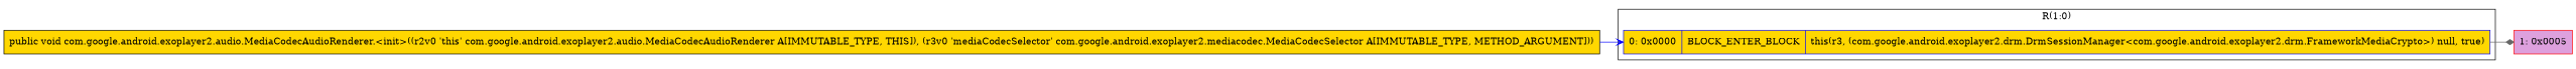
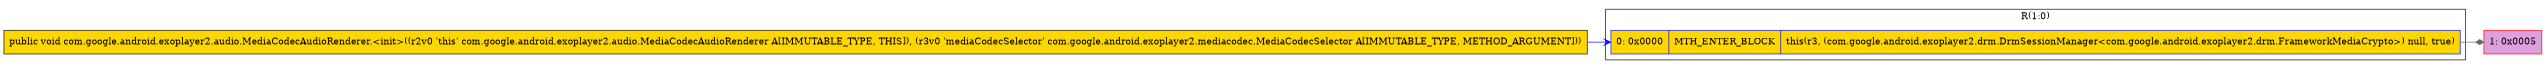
  digraph {
    rankdir=LR
    node [shape=record style=filled fillcolor=gold]
-   n1 [color=blue label="{0\:\ 0x0000|BLOCK_ENTER_BLOCK\l|this(r3, (com.google.android.exoplayer2.drm.DrmSessionManager\<com.google.android.exoplayer2.drm.FrameworkMediaCrypto\>) null, true)\l}"]
+   n1 [color=blue label="{0\:\ 0x0000|MTH_ENTER_BLOCK\l|this(r3, (com.google.android.exoplayer2.drm.DrmSessionManager\<com.google.android.exoplayer2.drm.FrameworkMediaCrypto\>) null, true)\l}"]
    n2 [color=red label="{1\:\ 0x0005}" fillcolor=plum]
    n3 [label="{public void com.google.android.exoplayer2.audio.MediaCodecAudioRenderer.\<init\>((r2v0 'this' com.google.android.exoplayer2.audio.MediaCodecAudioRenderer A[IMMUTABLE_TYPE, THIS]), (r3v0 'mediaCodecSelector' com.google.android.exoplayer2.mediacodec.MediaCodecSelector A[IMMUTABLE_TYPE, METHOD_ARGUMENT])) }"]
    subgraph cluster_1 {
      label="R(1:0)"
      n1
    }
    n1 -> n2 [color=gray40 arrowhead=diamond]
    n3 -> n1 [color=blue arrowhead=vee]
  }
